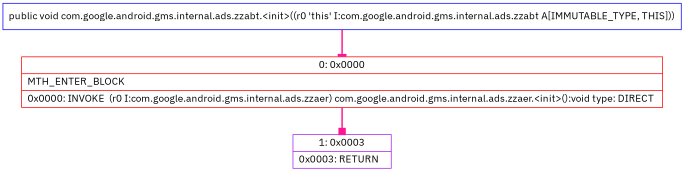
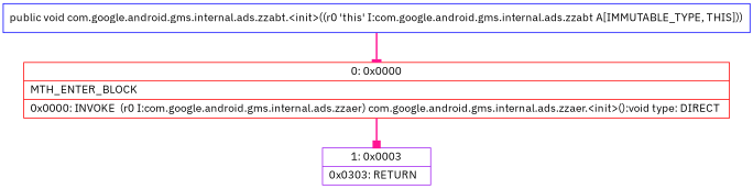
  digraph {
    fontname="IBM Plex Sans"
    node [shape=record fontname="IBM Plex Sans"]
    edge [color=deeppink style=bold fontname="IBM Plex Sans"]
    n1 [label="{0\:\ 0x0000|MTH_ENTER_BLOCK\l|0x0000: INVOKE  (r0 I:com.google.android.gms.internal.ads.zzaer) com.google.android.gms.internal.ads.zzaer.\<init\>():void type: DIRECT \l}" color=red]
-   n2 [label="{1\:\ 0x0003|0x0003: RETURN   \l}" color=purple]
+   n2 [label="{1\:\ 0x0003|0x0303: RETURN   \l}" color=purple]
    n3 [label="{public void com.google.android.gms.internal.ads.zzabt.\<init\>((r0 'this' I:com.google.android.gms.internal.ads.zzabt A[IMMUTABLE_TYPE, THIS])) }" color=blue]
    n1 -> n2 [arrowhead=box]
    n3 -> n1 [arrowhead=tee]
  }
